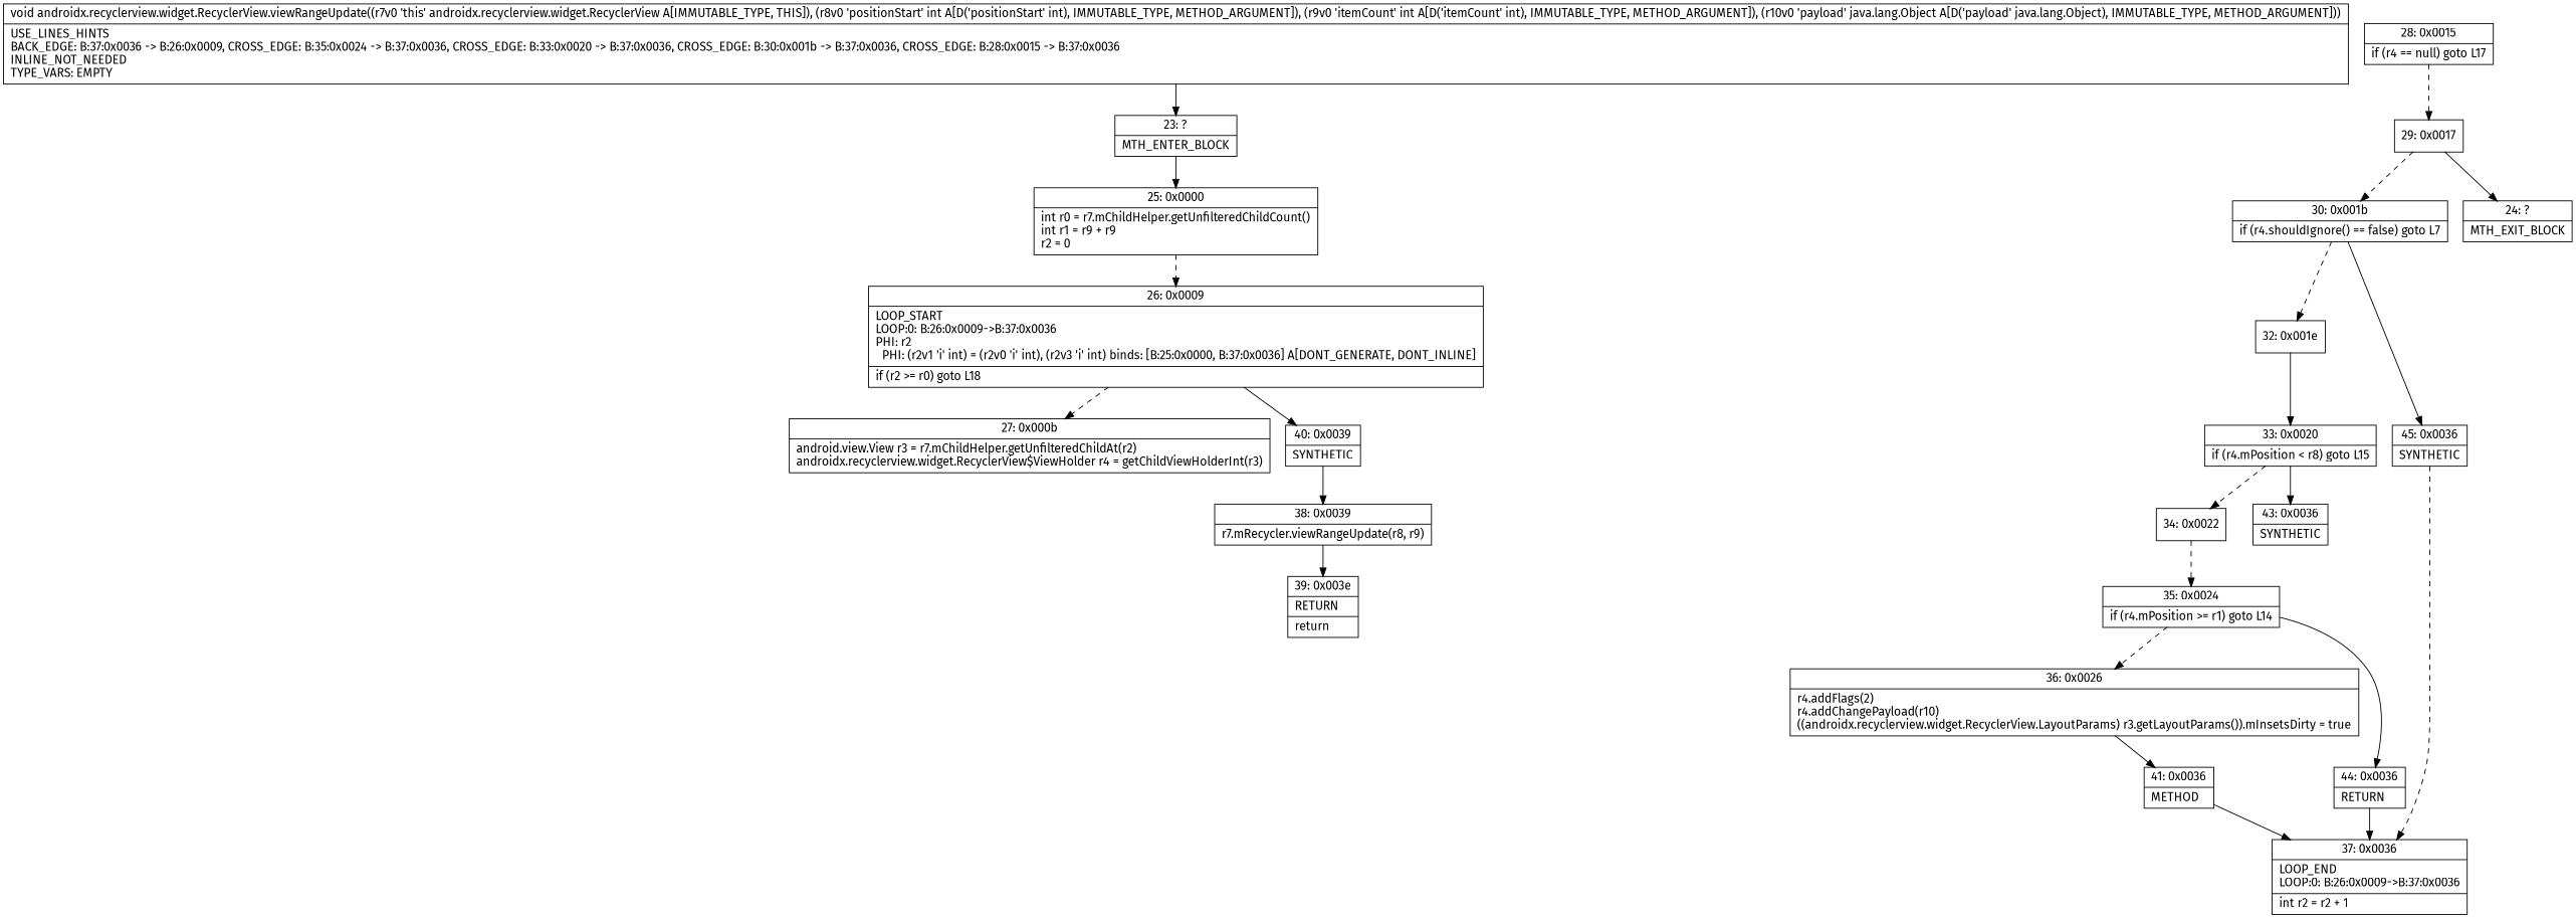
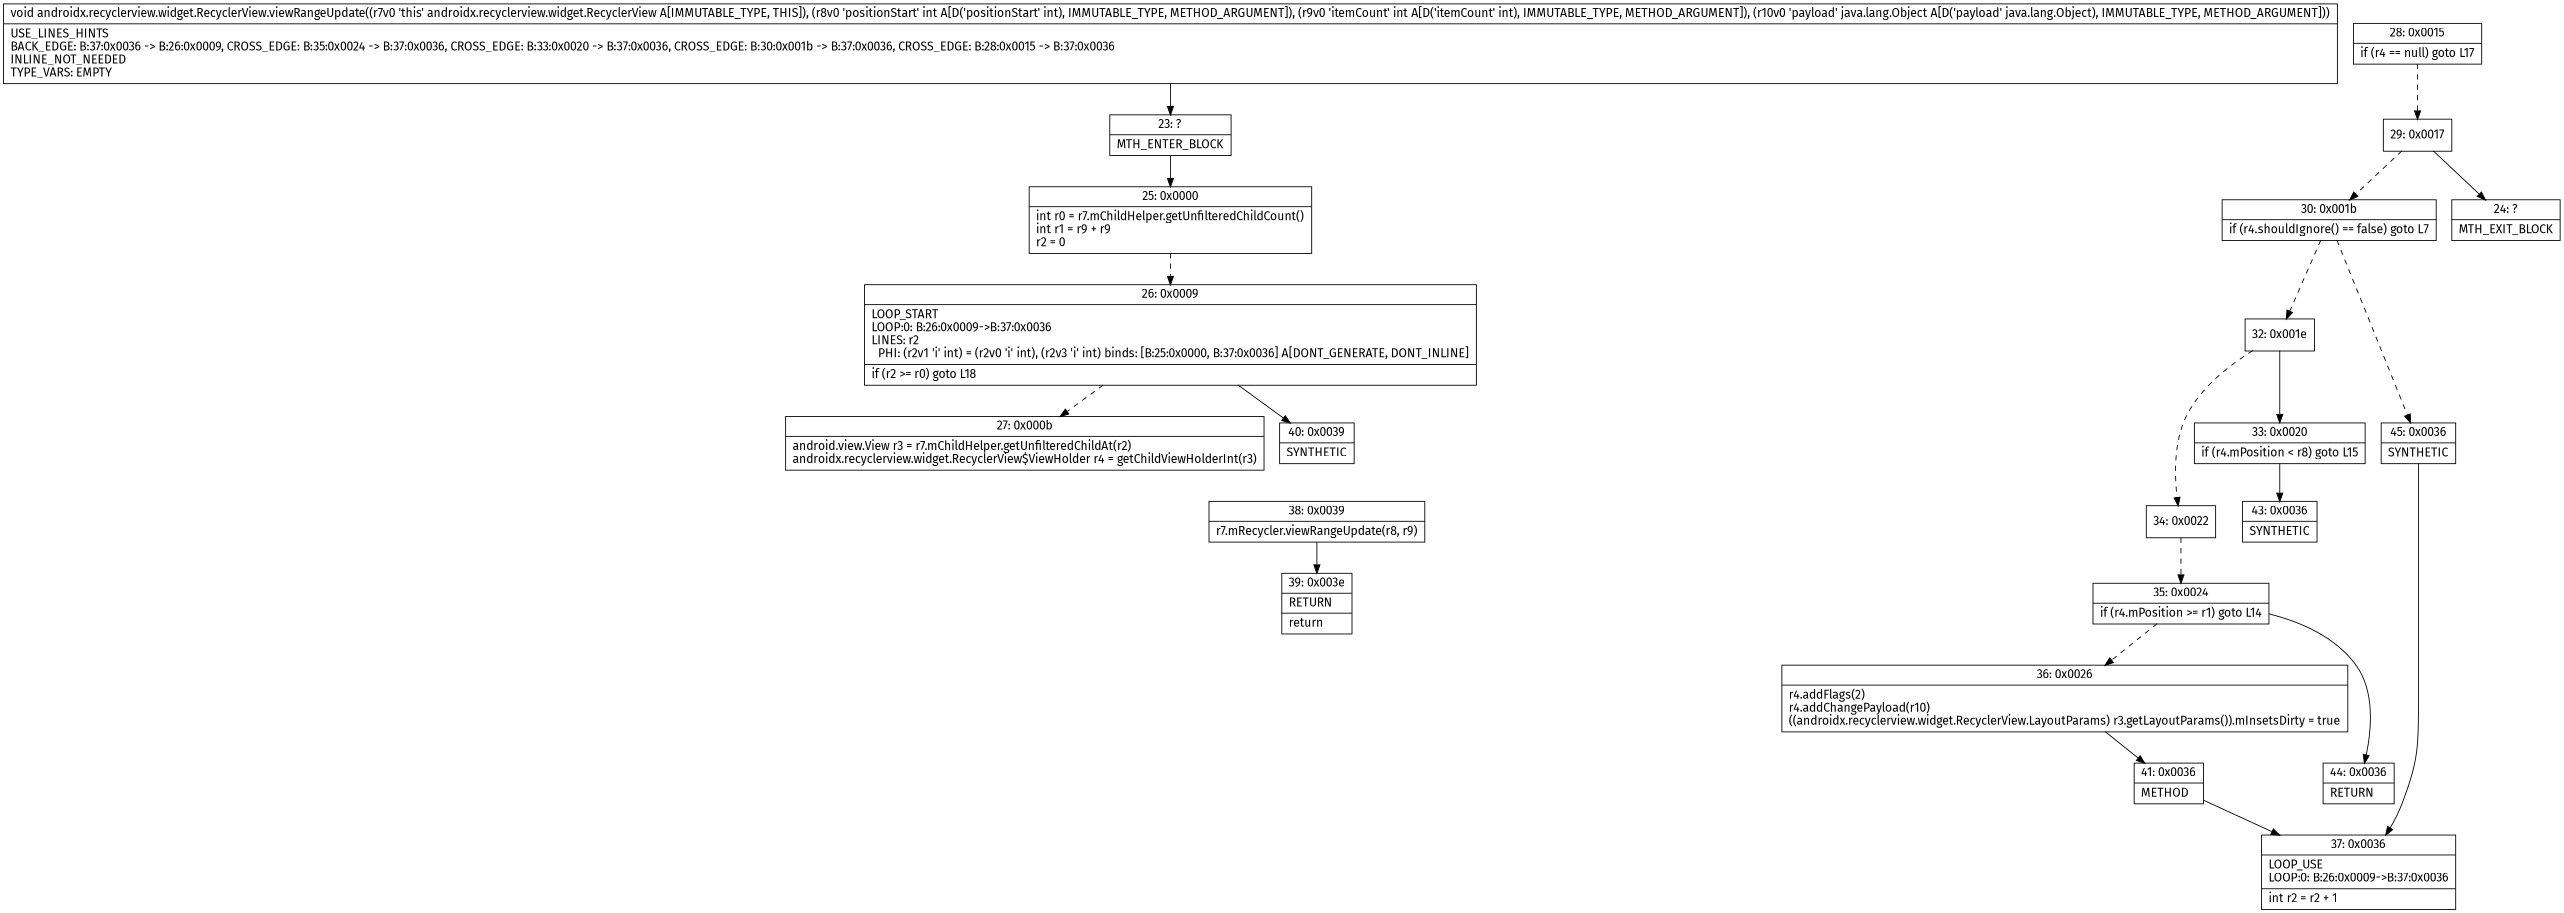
  digraph {
    fontname="Fira Sans"
    node [fontname="Fira Sans" shape=record]
    edge [fontname="Fira Sans"]
    n1 [label="{23\:\ ?|MTH_ENTER_BLOCK\l}"]
    n2 [label="{25\:\ 0x0000|int r0 = r7.mChildHelper.getUnfilteredChildCount()\lint r1 = r9 + r9\lr2 = 0\l}"]
-   n3 [label="{26\:\ 0x0009|LOOP_START\lLOOP:0: B:26:0x0009\-\>B:37:0x0036\lPHI: r2 \l  PHI: (r2v1 'i' int) = (r2v0 'i' int), (r2v3 'i' int) binds: [B:25:0x0000, B:37:0x0036] A[DONT_GENERATE, DONT_INLINE]\l|if (r2 \>= r0) goto L18\l}"]
+   n3 [label="{26\:\ 0x0009|LOOP_START\lLOOP:0: B:26:0x0009\-\>B:37:0x0036\lLINES: r2 \l  PHI: (r2v1 'i' int) = (r2v0 'i' int), (r2v3 'i' int) binds: [B:25:0x0000, B:37:0x0036] A[DONT_GENERATE, DONT_INLINE]\l|if (r2 \>= r0) goto L18\l}"]
    n4 [label="{27\:\ 0x000b|android.view.View r3 = r7.mChildHelper.getUnfilteredChildAt(r2)\landroidx.recyclerview.widget.RecyclerView$ViewHolder r4 = getChildViewHolderInt(r3)\l}"]
    n5 [label="{40\:\ 0x0039|SYNTHETIC\l}"]
    n6 [label="{38\:\ 0x0039|r7.mRecycler.viewRangeUpdate(r8, r9)\l}"]
    n7 [label="{28\:\ 0x0015|if (r4 == null) goto L17\l}"]
    n8 [label="{29\:\ 0x0017}"]
    n9 [label="{30\:\ 0x001b|if (r4.shouldIgnore() == false) goto L7\l}"]
    n10 [label="{24\:\ ?|MTH_EXIT_BLOCK\l}"]
    n11 [label="{32\:\ 0x001e}"]
    n12 [label="{45\:\ 0x0036|SYNTHETIC\l}"]
    n13 [label="{33\:\ 0x0020|if (r4.mPosition \< r8) goto L15\l}"]
-   n14 [label="{37\:\ 0x0036|LOOP_END\lLOOP:0: B:26:0x0009\-\>B:37:0x0036\l|int r2 = r2 + 1\l}"]
+   n14 [label="{37\:\ 0x0036|LOOP_USE\lLOOP:0: B:26:0x0009\-\>B:37:0x0036\l|int r2 = r2 + 1\l}"]
    n15 [label="{34\:\ 0x0022}"]
    n16 [label="{43\:\ 0x0036|SYNTHETIC\l}"]
    n17 [label="{35\:\ 0x0024|if (r4.mPosition \>= r1) goto L14\l}"]
    n18 [label="{36\:\ 0x0026|r4.addFlags(2)\lr4.addChangePayload(r10)\l((androidx.recyclerview.widget.RecyclerView.LayoutParams) r3.getLayoutParams()).mInsetsDirty = true\l}"]
    n19 [label="{44\:\ 0x0036|RETURN\l}"]
    n20 [label="{41\:\ 0x0036|METHOD\l}"]
    n21 [label="{39\:\ 0x003e|RETURN\l|return\l}"]
    n22 [label="{void androidx.recyclerview.widget.RecyclerView.viewRangeUpdate((r7v0 'this' androidx.recyclerview.widget.RecyclerView A[IMMUTABLE_TYPE, THIS]), (r8v0 'positionStart' int A[D('positionStart' int), IMMUTABLE_TYPE, METHOD_ARGUMENT]), (r9v0 'itemCount' int A[D('itemCount' int), IMMUTABLE_TYPE, METHOD_ARGUMENT]), (r10v0 'payload' java.lang.Object A[D('payload' java.lang.Object), IMMUTABLE_TYPE, METHOD_ARGUMENT]))  | USE_LINES_HINTS\lBACK_EDGE: B:37:0x0036 \-\> B:26:0x0009, CROSS_EDGE: B:35:0x0024 \-\> B:37:0x0036, CROSS_EDGE: B:33:0x0020 \-\> B:37:0x0036, CROSS_EDGE: B:30:0x001b \-\> B:37:0x0036, CROSS_EDGE: B:28:0x0015 \-\> B:37:0x0036\lINLINE_NOT_NEEDED\lTYPE_VARS: EMPTY\l}"]
    n1 -> n2
    n2 -> n3 [style=dashed]
    n3 -> n4 [style=dashed]
    n3 -> n5
-   n5 -> n6
    n6 -> n21
    n7 -> n8 [style=dashed]
    n8 -> n9 [style=dashed]
    n8 -> n10
    n9 -> n11 [style=dashed]
-   n9 -> n12 [style=solid]
+   n9 -> n12 [style=dashed]
    n11 -> n13
-   n12 -> n14 [style=dashed]
-   n13 -> n15 [style=dashed]
+   n12 -> n14
+   n11 -> n15 [style=dashed]
    n13 -> n16
    n15 -> n17 [style=dashed]
    n17 -> n18 [style=dashed]
    n17 -> n19
    n18 -> n20
-   n19 -> n14
    n20 -> n14
    n22 -> n1
  }
